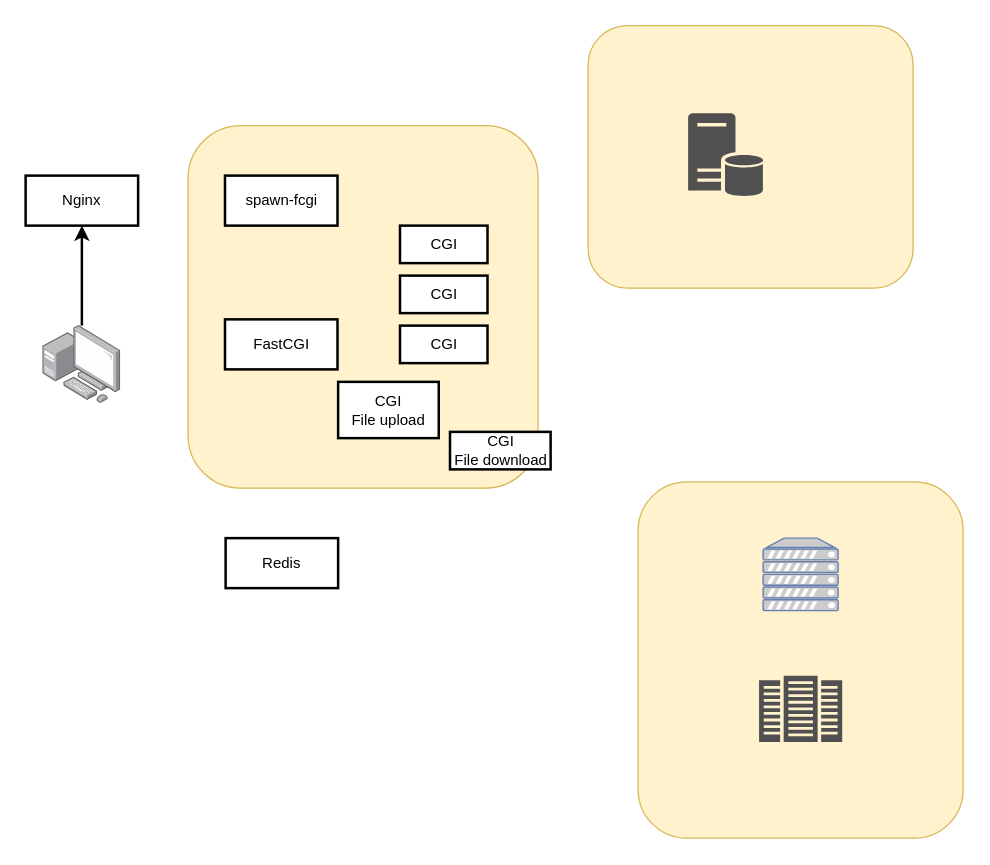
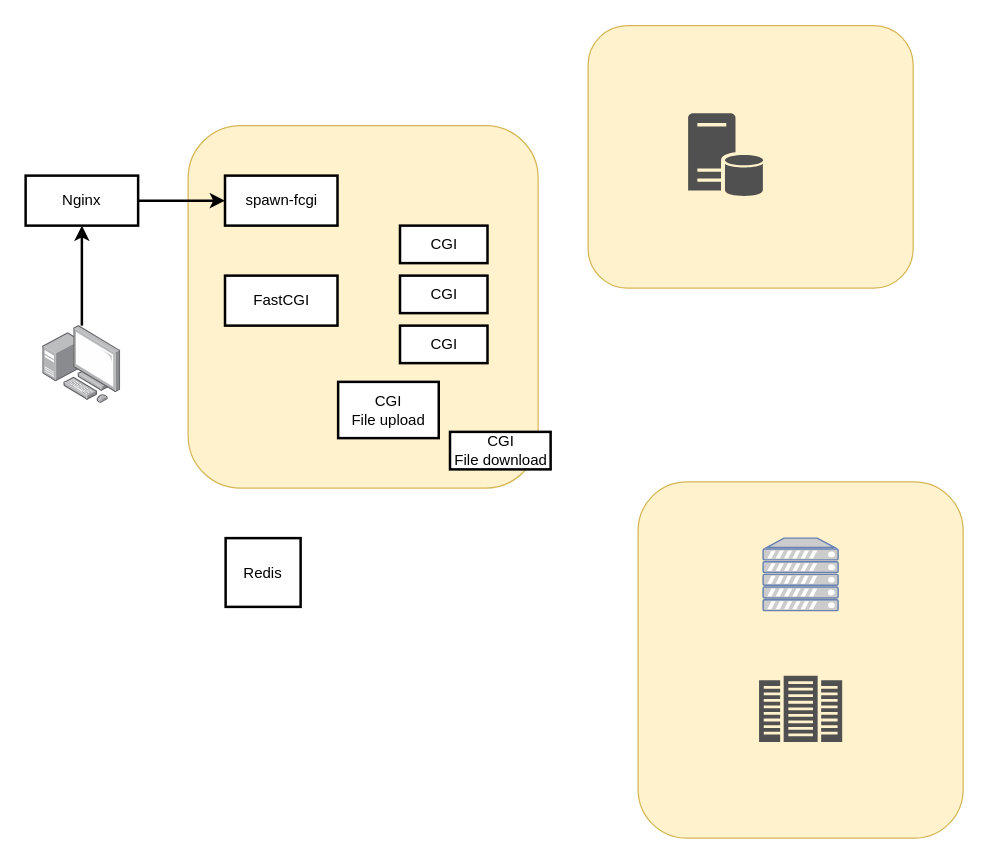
  <mxCell id="0" />
  <mxCell id="1" parent="0" />
  <mxCell id="2" value="" style="rounded=1;whiteSpace=wrap;html=1;fillColor=#fff2cc;strokeColor=#d6b656;" vertex="1" parent="1"><mxGeometry x="150" y="100" width="280" height="290" as="geometry" /></mxCell>
  <mxCell id="3" value="" style="rounded=1;whiteSpace=wrap;html=1;fillColor=#fff2cc;strokeColor=#d6b656;" vertex="1" parent="1"><mxGeometry x="470" y="20" width="260" height="210" as="geometry" /></mxCell>
  <mxCell id="4" value="" style="rounded=1;whiteSpace=wrap;html=1;fillColor=#fff2cc;strokeColor=#d6b656;" vertex="1" parent="1"><mxGeometry x="510" y="385" width="260" height="285" as="geometry" /></mxCell>
+ <mxCell id="5" value="" style="edgeStyle=orthogonalEdgeStyle;rounded=0;orthogonalLoop=1;jettySize=auto;html=1;strokeWidth=2;" edge="1" parent="1" source="6" target="7"><mxGeometry relative="1" as="geometry" /></mxCell>
  <mxCell id="6" value="Nginx" style="rounded=0;whiteSpace=wrap;html=1;strokeWidth=2;" vertex="1" parent="1"><mxGeometry x="20" y="140" width="90" height="40" as="geometry" /></mxCell>
  <mxCell id="7" value="spawn-fcgi" style="rounded=0;whiteSpace=wrap;html=1;strokeWidth=2;" vertex="1" parent="1"><mxGeometry x="179.5" y="140" width="90" height="40" as="geometry" /></mxCell>
- <mxCell id="8" value="FastCGI" style="rounded=0;whiteSpace=wrap;html=1;strokeWidth=2;" vertex="1" parent="1"><mxGeometry x="179.5" y="255" width="90" height="40" as="geometry" /></mxCell>
+ <mxCell id="8" value="FastCGI" style="rounded=0;whiteSpace=wrap;html=1;strokeWidth=2;" vertex="1" parent="1"><mxGeometry x="179.5" y="220" width="90" height="40" as="geometry" /></mxCell>
  <mxCell id="9" value="CGI" style="rounded=0;whiteSpace=wrap;html=1;strokeWidth=2;" vertex="1" parent="1"><mxGeometry x="319.5" y="180" width="70" height="30" as="geometry" /></mxCell>
  <mxCell id="10" value="CGI" style="rounded=0;whiteSpace=wrap;html=1;strokeWidth=2;" vertex="1" parent="1"><mxGeometry x="319.5" y="220" width="70" height="30" as="geometry" /></mxCell>
  <mxCell id="11" value="CGI" style="rounded=0;whiteSpace=wrap;html=1;strokeWidth=2;" vertex="1" parent="1"><mxGeometry x="319.5" y="260" width="70" height="30" as="geometry" /></mxCell>
  <mxCell id="12" value="CGI&lt;div&gt;File upload&lt;/div&gt;" style="rounded=0;whiteSpace=wrap;html=1;strokeWidth=2;" vertex="1" parent="1"><mxGeometry x="270" y="305" width="80.5" height="45" as="geometry" /></mxCell>
  <mxCell id="13" value="CGI&lt;div&gt;File download&lt;/div&gt;" style="rounded=0;whiteSpace=wrap;html=1;strokeWidth=2;" vertex="1" parent="1"><mxGeometry x="359.5" y="345" width="80.5" height="30" as="geometry" /></mxCell>
- <mxCell id="14" value="Redis" style="rounded=0;whiteSpace=wrap;html=1;strokeWidth=2;" vertex="1" parent="1"><mxGeometry x="180" y="430" width="90" height="40" as="geometry" /></mxCell>
+ <mxCell id="14" value="Redis" style="rounded=0;whiteSpace=wrap;html=1;strokeWidth=2;" vertex="1" parent="1"><mxGeometry x="180" y="430" width="60" height="55" as="geometry" /></mxCell>
  <mxCell id="15" value="" style="edgeStyle=orthogonalEdgeStyle;rounded=0;orthogonalLoop=1;jettySize=auto;html=1;strokeWidth=2;" edge="1" parent="1" source="16" target="6"><mxGeometry relative="1" as="geometry" /></mxCell>
  <mxCell id="16" value="" style="image;points=[];aspect=fixed;html=1;align=center;shadow=0;dashed=0;image=img/lib/allied_telesis/computer_and_terminals/Personal_Computer_with_Server.svg;" vertex="1" parent="1"><mxGeometry x="33.8" y="260" width="62.4" height="62.4" as="geometry" /></mxCell>
  <mxCell id="17" value="" style="fontColor=#0066CC;verticalAlign=top;verticalLabelPosition=bottom;labelPosition=center;align=center;html=1;outlineConnect=0;fillColor=#CCCCCC;strokeColor=#6881B3;gradientColor=none;gradientDirection=north;strokeWidth=2;shape=mxgraph.networks.server;" vertex="1" parent="1"><mxGeometry x="610" y="430" width="60" height="58" as="geometry" /></mxCell>
  <mxCell id="18" value="" style="sketch=0;pointerEvents=1;shadow=0;dashed=0;html=1;strokeColor=none;fillColor=#505050;labelPosition=center;verticalLabelPosition=bottom;verticalAlign=top;outlineConnect=0;align=center;shape=mxgraph.office.servers.datacenter;" vertex="1" parent="1"><mxGeometry x="606.75" y="540" width="66.5" height="53" as="geometry" /></mxCell>
  <mxCell id="19" value="" style="sketch=0;shadow=0;dashed=0;html=1;strokeColor=none;fillColor=#505050;labelPosition=center;verticalLabelPosition=bottom;verticalAlign=top;outlineConnect=0;align=center;shape=mxgraph.office.databases.database_server;" vertex="1" parent="1"><mxGeometry x="550" y="90" width="60" height="67" as="geometry" /></mxCell>
